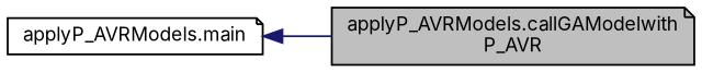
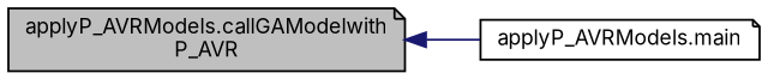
  digraph {
    rankdir=LR
    fontname=Inter
    node [color=black fontname=Inter fontsize=10 shape=note style=filled]
    n1 [fillcolor=grey75 fontcolor=black height=0.2 label="applyP_AVRModels.callGAModelwith\lP_AVR" width=0.4]
    n2 [fillcolor=white height=0.2 label="applyP_AVRModels.main" width=0.4]
-   n2 -> n1 [color=midnightblue dir=back fontname=Inter fontsize=10 labelfontname=Helvetica labelfontsize=10 style=solid]
+   n1 -> n2 [color=midnightblue dir=back fontname=Inter fontsize=10 labelfontname=Helvetica labelfontsize=10 style=solid]
  }
